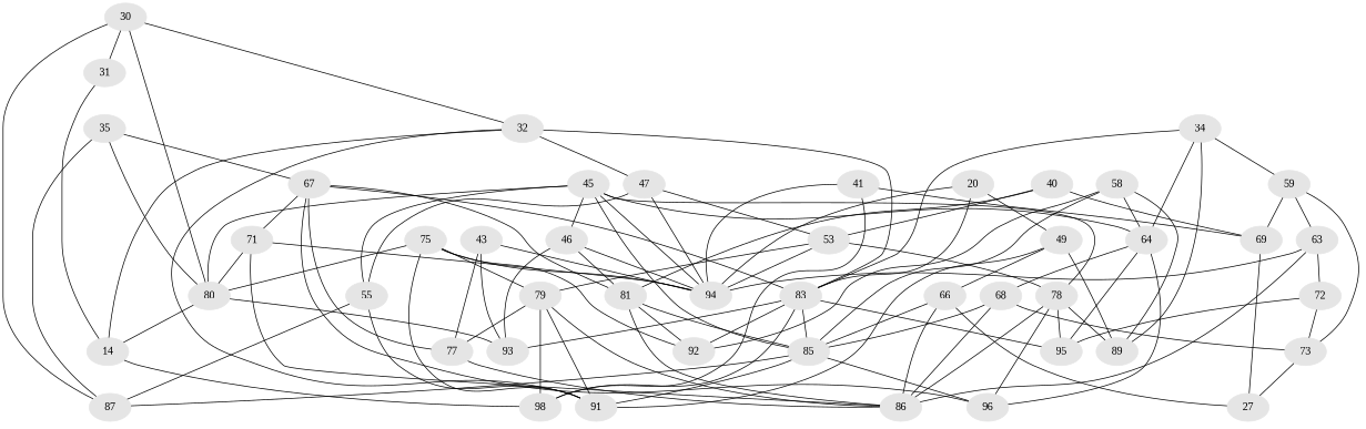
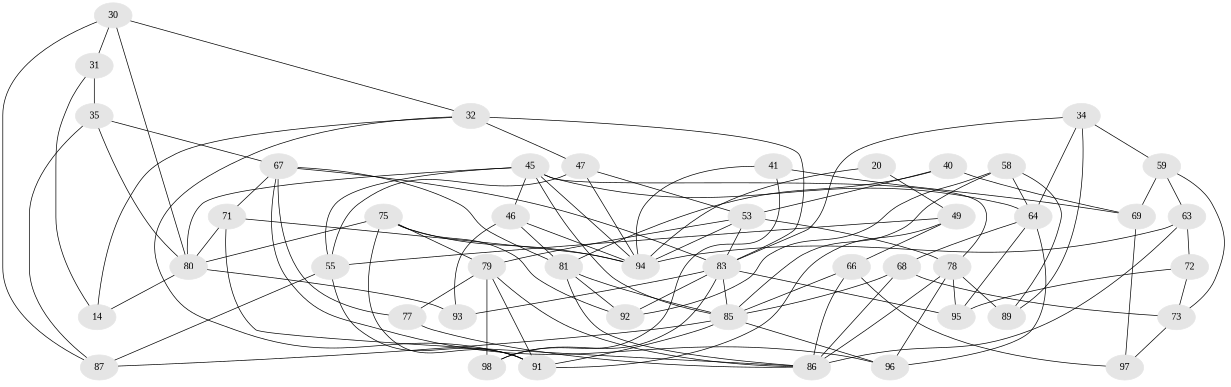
  graph {
    fontname="Liberation Serif"
    node [color=gray90 fontname="Liberation Serif" style=filled]
    edge [fontname="Liberation Serif"]
    20
    49
    94 [super="+6+27+90"]
    91 [super="+88"]
    89
    66 [super="+48"]
    80 [super="+10+42"]
    n8 [label=14]
    93
    30
    31
    32 [super="+4"]
    87
    35 [super="+2"]
    47 [super="+44"]
    83 [super="+26+61+76"]
    67 [super="+51"]
    45 [super="+17+38"]
    64 [super="+33"]
    46
    55
    78 [super="+56"]
    85 [super="+13+14+28"]
    98
    53 [super="+19+37"]
    92
    95
    81 [super="+7+54"]
    77
    96 [super="+82"]
    71 [super="+60"]
    n32 [label=34]
    59
    69 [super="+16"]
    63
    73
    68
    79 [super="+23"]
    40
-   97 [super="+12" label=27]
+   97 [super="+12"]
    86 [super="+18+50"]
    41
-   43
    58
    72
    75 [super="+62+74"]
    20 -- 49
    20 -- 94
    49 -- 91
-   49 -- 89
+   49 -- 55
    49 -- 66
    66 -- 85
    66 -- 97
    66 -- 86 [weight=2]
    80 -- n8
    80 -- 93
-   n8 -- 98
    30 -- 80
    30 -- 31
    30 -- 32
    30 -- 87
    31 -- n8
+   31 -- 35
    32 -- 91
    32 -- n8
    32 -- 47 [weight=2]
    32 -- 83
    35 -- 80
    35 -- 87
    35 -- 67
    47 -- 94
    47 -- 55
    47 -- 53
    83 -- 93
    83 -- 85
    83 -- 98
    83 -- 92
    83 -- 95
    67 -- 83
    67 -- 81 [weight=2]
    67 -- 77
    67 -- 96 [weight=2]
    67 -- 71
    45 -- 94
    45 -- 80 [weight=2]
    45 -- 64
    45 -- 46
    45 -- 55
    45 -- 78
    45 -- 85 [weight=2]
    64 -- 95
    64 -- 96 [weight=3]
    64 -- 68
    46 -- 94
    46 -- 93
    46 -- 81
    55 -- 91
    55 -- 87
    78 -- 89
    78 -- 95
    78 -- 96
    78 -- 86 [weight=3]
    85 -- 91 [weight=2]
    85 -- 87
    85 -- 96 [weight=2]
    53 -- 94
-   20 -- 83 [weight=2]
+   53 -- 83 [weight=2]
    53 -- 78
    53 -- 79 [weight=2]
    81 -- 85 [weight=2]
    81 -- 92
    81 -- 86
    77 -- 86
    71 -- 94 [weight=2]
    71 -- 80
    71 -- 86 [weight=2]
    n32 -- 89
    n32 -- 83
    n32 -- 64
    n32 -- 59
    59 -- 69
    59 -- 63
    59 -- 73
    69 -- 97
    63 -- 94
    63 -- 86
    63 -- 72
    73 -- 97
    68 -- 85
    68 -- 73
    68 -- 86
    79 -- 91
    79 -- 98
    79 -- 77
    79 -- 86
    40 -- 53
    40 -- 81
    40 -- 69 [weight=2]
    41 -- 94
    41 -- 98
    41 -- 69 [weight=2]
-   43 -- 94 [weight=2]
-   43 -- 93
-   43 -- 77
    58 -- 89
    58 -- 64
    58 -- 85
    58 -- 92
    72 -- 95
    72 -- 73
    75 -- 94 [weight=2]
    75 -- 91 [weight=2]
    75 -- 80
    75 -- 92
    75 -- 79
  }
